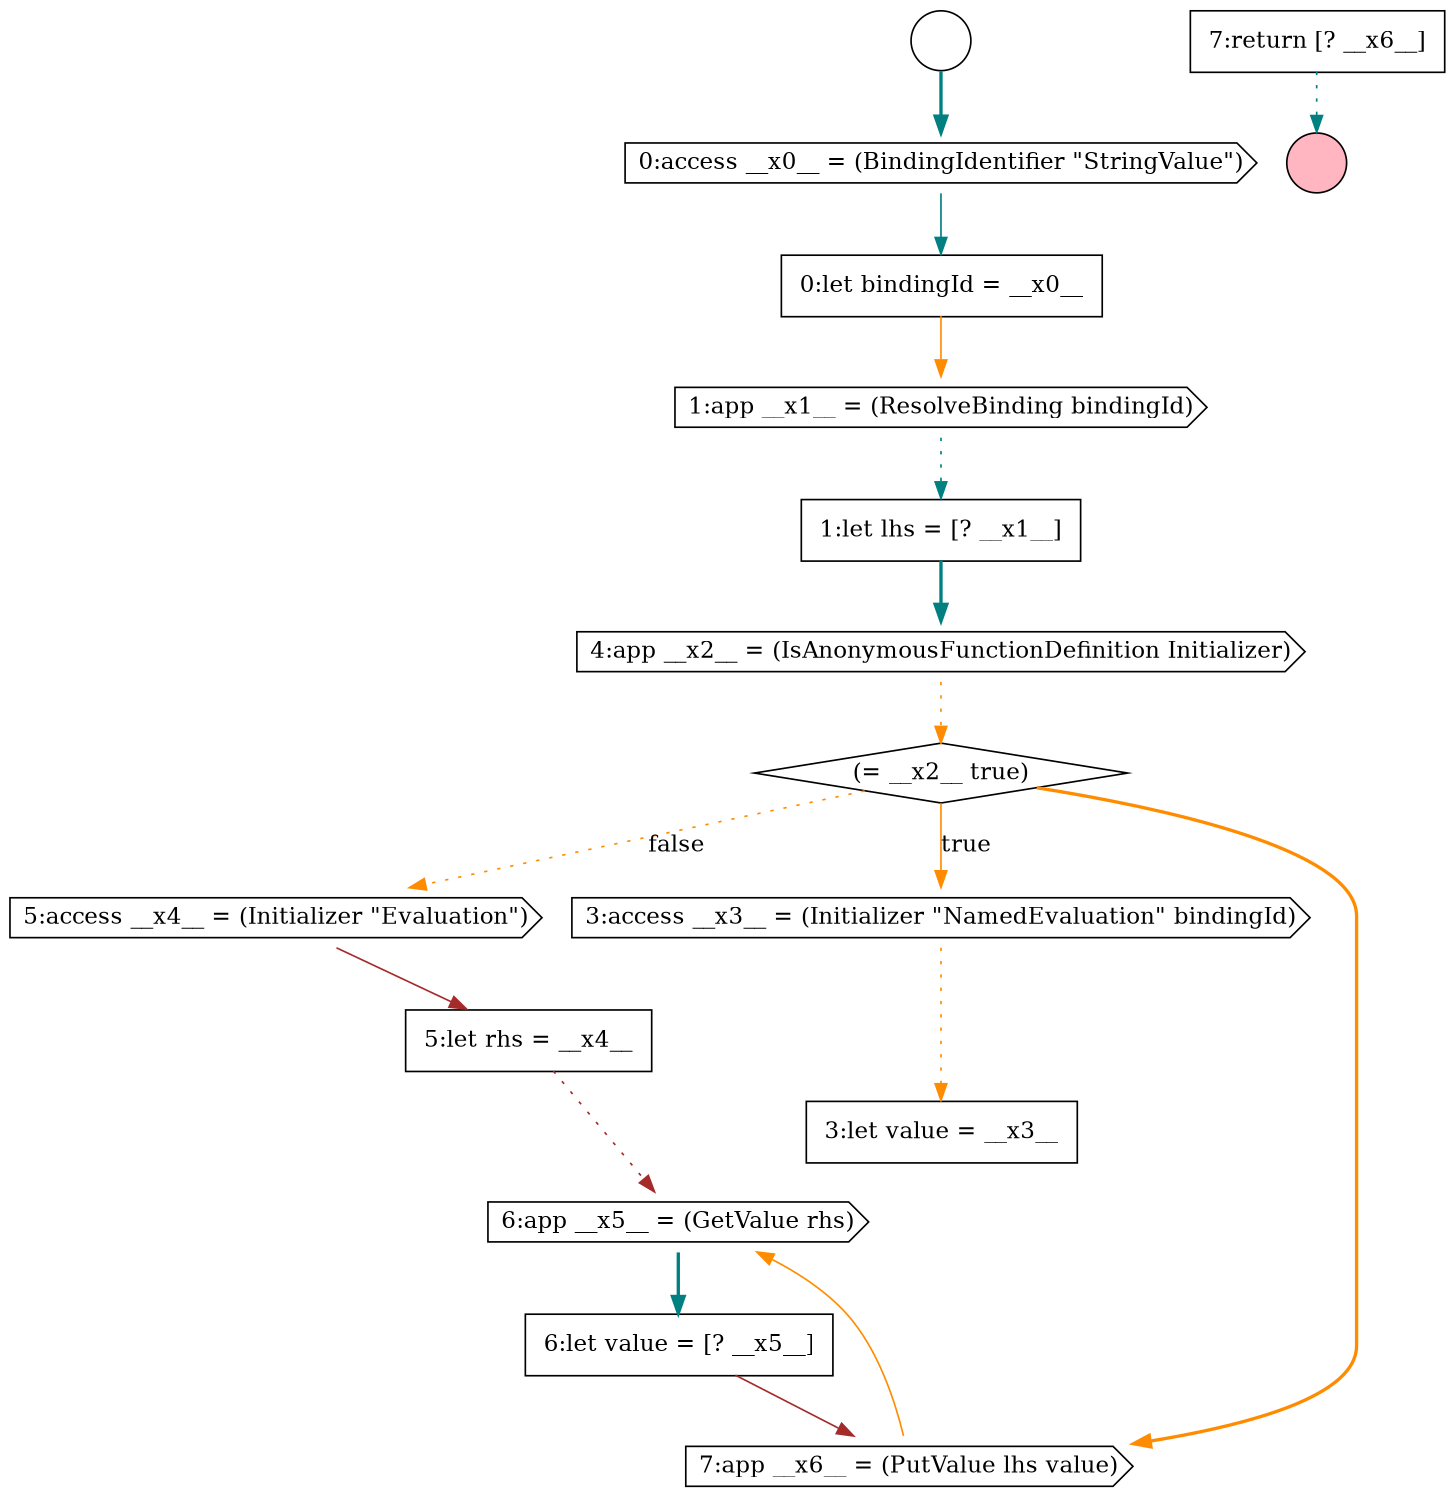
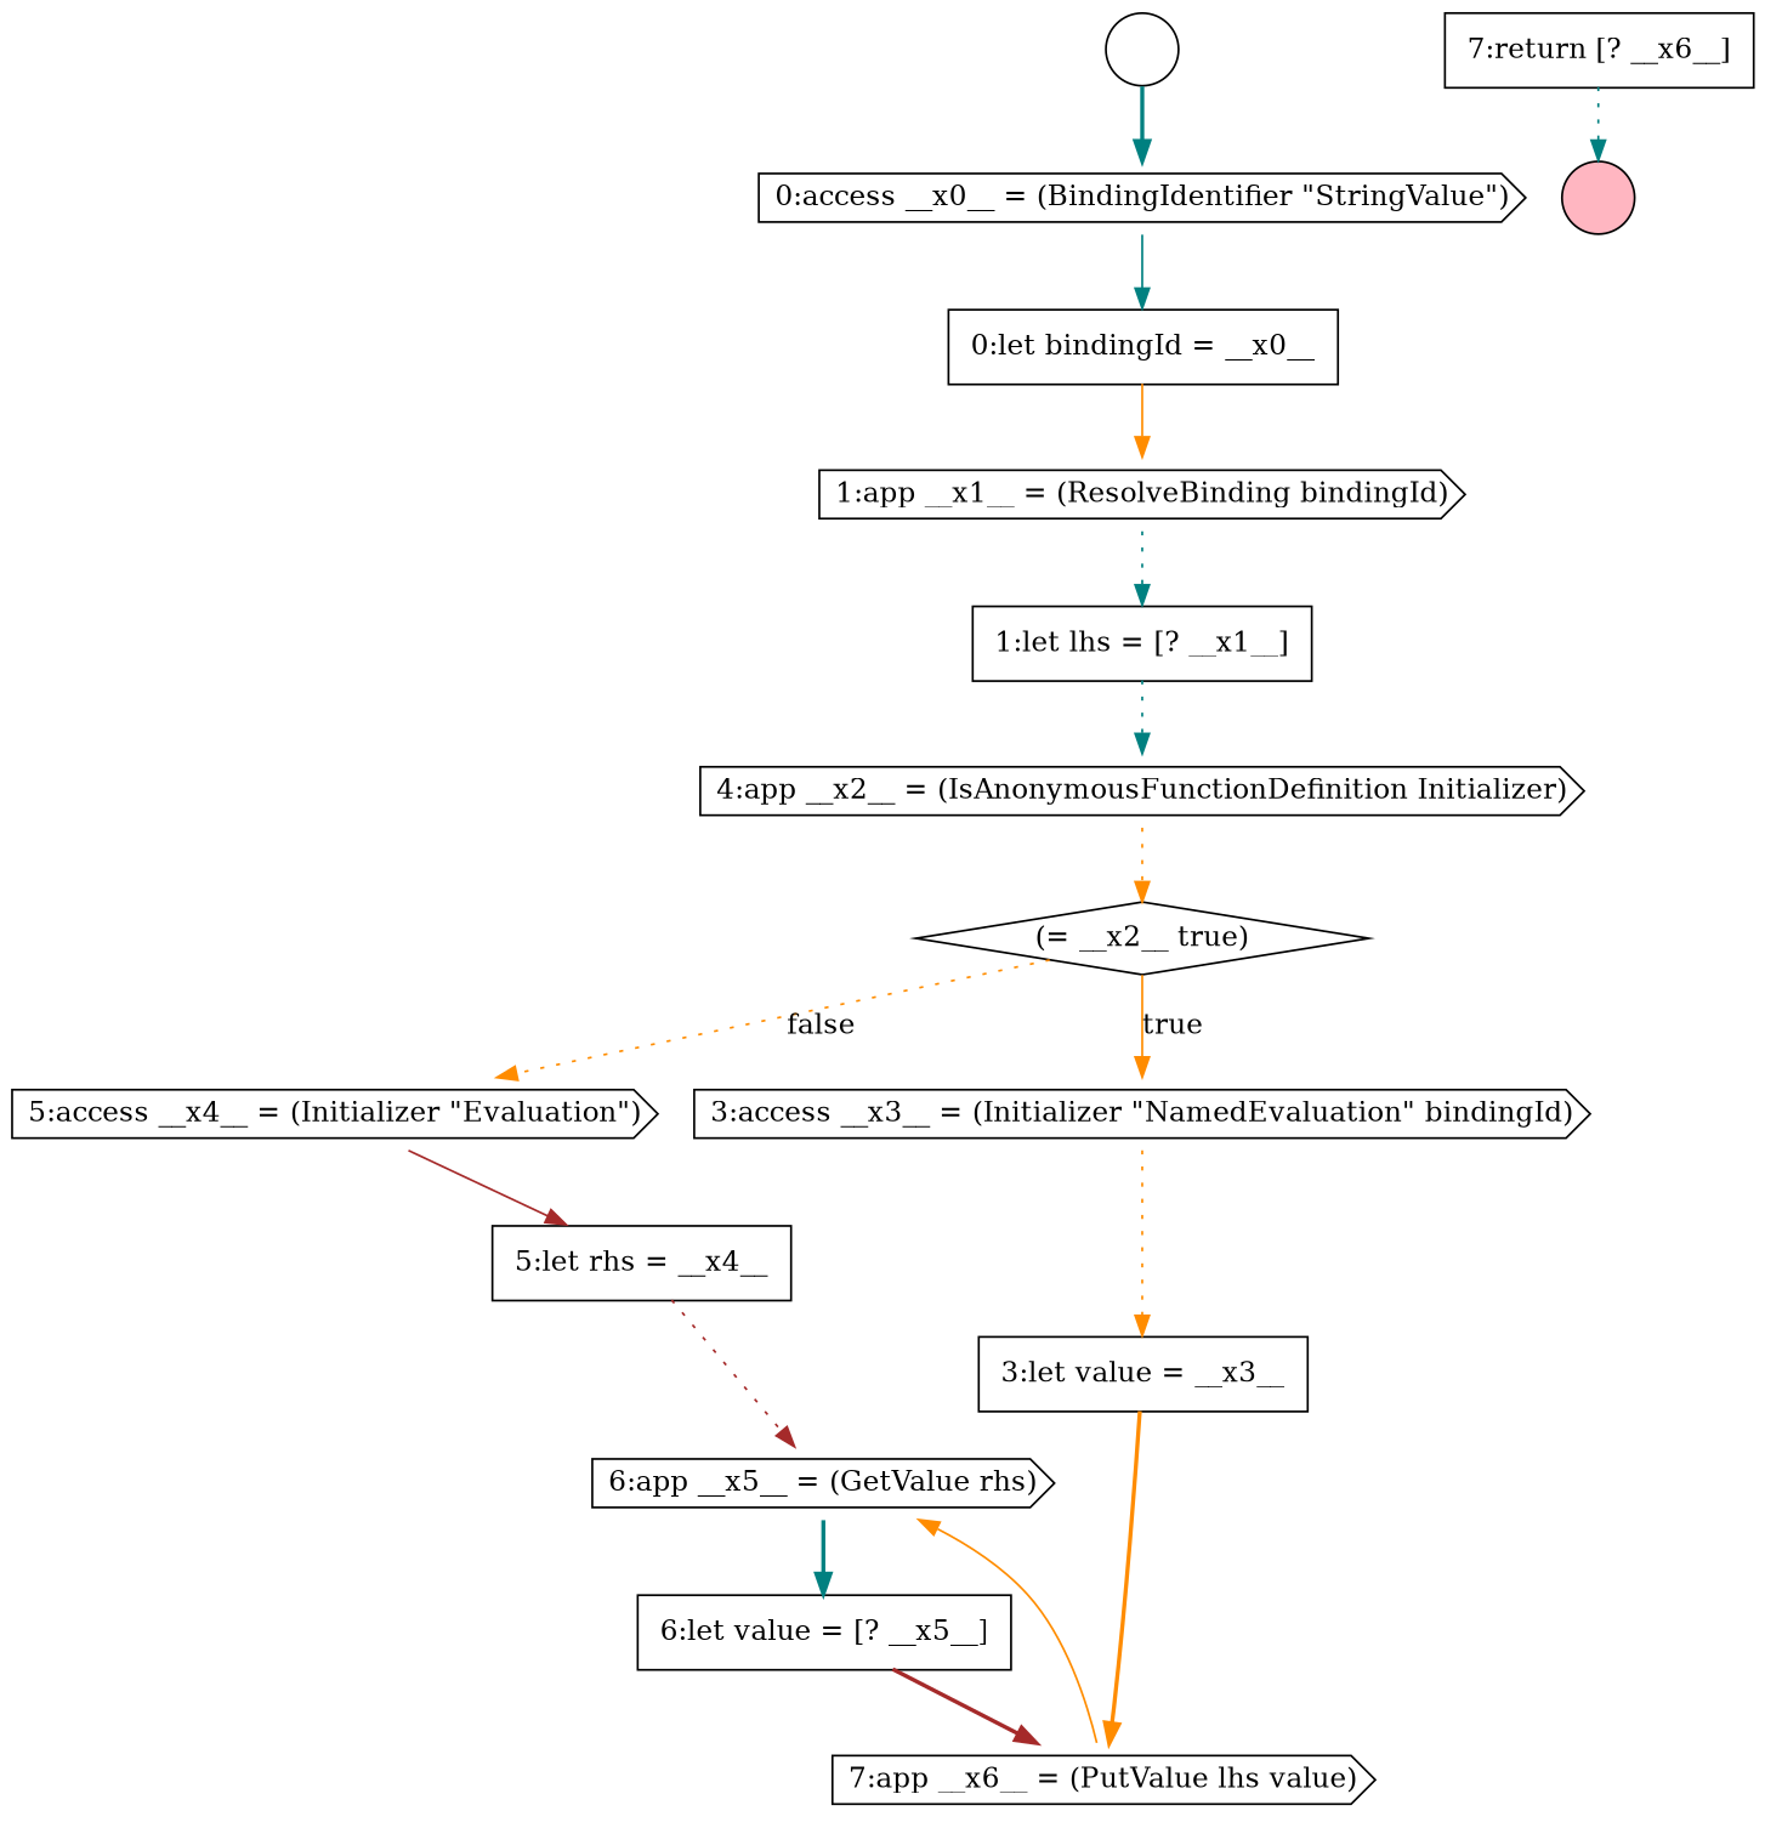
  digraph {
    node [color=black fillcolor=white shape=cds style=filled]
    edge [color=darkorange style=dotted]
    n1 [label=<<font color="black">4:app __x2__ = (IsAnonymousFunctionDefinition Initializer)</font>>]
    n2 [label=<<font color="black">(= __x2__ true)</font>> shape=diamond]
    n3 [label=<<font color="black">5:access __x4__ = (Initializer &quot;Evaluation&quot;)</font>>]
    n4 [label=<<font color="black">3:access __x3__ = (Initializer &quot;NamedEvaluation&quot; bindingId)</font>>]
    n5 [label=<<font color="black">     <table border="0" cellborder="1" cellspacing="0" cellpadding="10">       <tr><td align="left">5:let rhs = __x4__</td></tr>     </table>   </font>> margin=0 shape=none]
    n6 [label=<<font color="black">6:app __x5__ = (GetValue rhs)</font>>]
    n7 [label=<<font color="black">0:access __x0__ = (BindingIdentifier &quot;StringValue&quot;)</font>>]
    n8 [label=<<font color="black">     <table border="0" cellborder="1" cellspacing="0" cellpadding="10">       <tr><td align="left">0:let bindingId = __x0__</td></tr>     </table>   </font>> margin=0 shape=none]
    n9 [label=<<font color="black">1:app __x1__ = (ResolveBinding bindingId)</font>>]
    n10 [label=<<font color="black">     <table border="0" cellborder="1" cellspacing="0" cellpadding="10">       <tr><td align="left">1:let lhs = [? __x1__]</td></tr>     </table>   </font>> margin=0 shape=none]
    n11 [label=<<font color="black">     <table border="0" cellborder="1" cellspacing="0" cellpadding="10">       <tr><td align="left">6:let value = [? __x5__]</td></tr>     </table>   </font>> margin=0 shape=none]
    n12 [label=<<font color="black">7:app __x6__ = (PutValue lhs value)</font>>]
    n13 [fillcolor=lightpink label=" " shape=circle]
    n14 [label=<<font color="black">     <table border="0" cellborder="1" cellspacing="0" cellpadding="10">       <tr><td align="left">3:let value = __x3__</td></tr>     </table>   </font>> margin=0 shape=none]
    n15 [label=<<font color="black">     <table border="0" cellborder="1" cellspacing="0" cellpadding="10">       <tr><td align="left">7:return [? __x6__]</td></tr>     </table>   </font>> margin=0 shape=none]
    n16 [label=" " shape=circle]
    n1 -> n2
    n2 -> n3 [label=<<font color="black">false</font>>]
    n2 -> n4 [label=<<font color="black">true</font>> style=solid]
    n3 -> n5 [color=brown style=solid]
    n4 -> n14
    n5 -> n6 [color=brown]
    n6 -> n11 [color=teal style=bold]
    n7 -> n8 [color=teal style=solid]
    n8 -> n9 [style=solid]
    n9 -> n10 [color=teal]
-   n10 -> n1 [color=teal style=bold]
-   n11 -> n12 [color=brown style=solid]
+   n10 -> n1 [color=teal]
+   n11 -> n12 [color=brown style=bold]
    n12 -> n6 [style=solid]
-   n2 -> n12 [style=bold]
+   n14 -> n12 [style=bold]
    n15 -> n13 [color=teal]
    n16 -> n7 [color=teal style=bold]
  }
